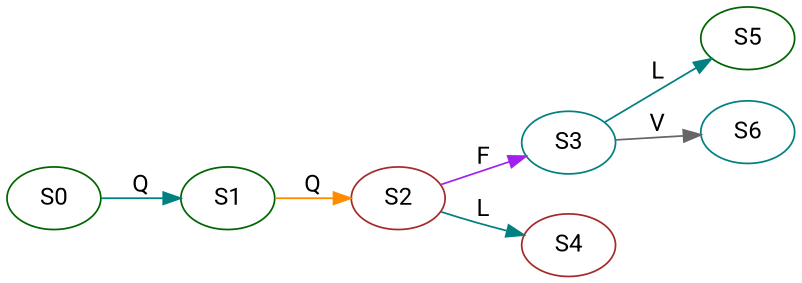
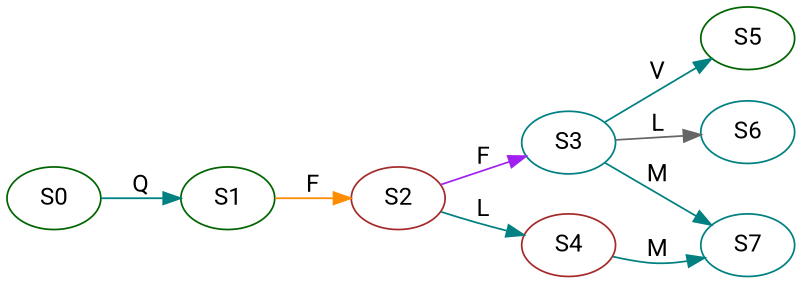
  strict digraph {
    fontname=Roboto
    rankdir=LR
    node [color=darkgreen fontname=Roboto]
    edge [color=teal fontname=Roboto]
    S0
    S1
    S2 [color=brown]
    S3 [color=teal]
    S4 [color=brown]
    S5
    S6 [color=teal]
+   S7 [color=teal]
    S0 -> S1 [label=Q]
-   S1 -> S2 [color=darkorange label=Q]
+   S1 -> S2 [color=darkorange label=F]
    S2 -> S3 [color=purple label=F]
    S2 -> S4 [label=L]
-   S3 -> S5 [label=L]
-   S3 -> S6 [color=gray40 label=V]
+   S3 -> S5 [label=V]
+   S3 -> S6 [color=gray40 label=L]
+   S3 -> S7 [label=M]
+   S4 -> S7 [label=M]
  }
